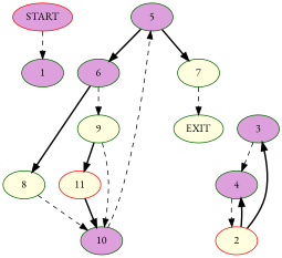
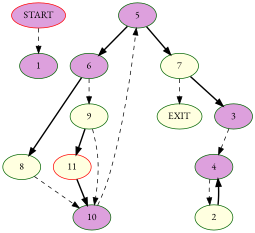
  digraph {
    fontname="EB Garamond"
    node [color=darkgreen fillcolor=plum fontname="EB Garamond" style=filled]
    edge [fontname="EB Garamond" style=dashed]
    n1 [color=red label=START]
    1
    n3 [fillcolor=lightyellow label=EXIT]
-   2 [color=red fillcolor=lightyellow]
+   2 [fillcolor=lightyellow]
    3
    4
    5
    6
    7 [fillcolor=lightyellow]
    8 [fillcolor=lightyellow]
    9 [fillcolor=lightyellow]
    10
    11 [color=red fillcolor=lightyellow]
    n1 -> 1
-   2 -> 3 [style=bold]
+   7 -> 3 [style=bold]
    2 -> 4 [style=bold]
    3 -> 4
    4 -> 2
    5 -> 6 [style=bold]
    5 -> 7 [style=bold]
    6 -> 8 [style=bold]
    6 -> 9
    7 -> n3
    8 -> 10
    9 -> 10
    9 -> 11 [style=bold]
    10 -> 5
    11 -> 10 [style=bold]
  }
